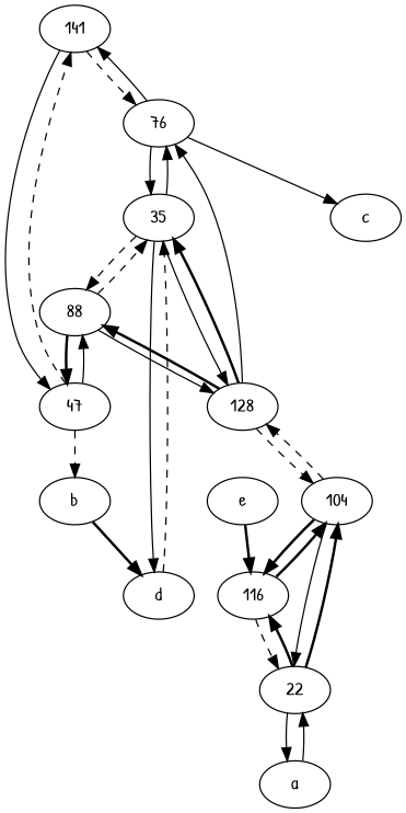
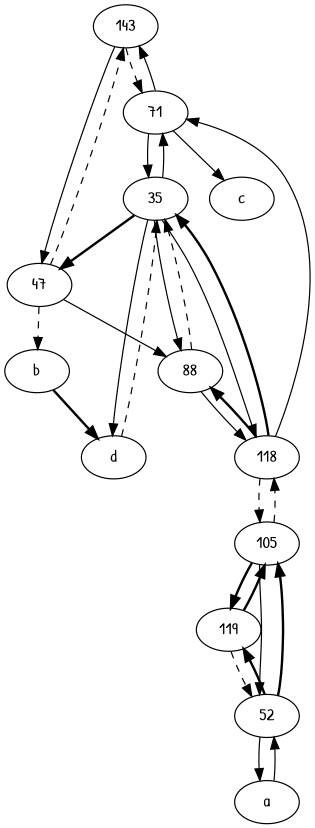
  digraph {
    fontname="Patrick Hand"
    node [fontname="Patrick Hand"]
    edge [fontname="Patrick Hand" style=solid]
-   143 [label=141]
-   71 [label=76]
+   143
+   71
    47
    n4 [label=35]
    c
    88
    b
-   119 [label=116]
-   105 [label=104]
-   22
-   118 [label=128]
-   e
+   119
+   105
+   22 [label=52]
+   118
    a
    d
    143 -> 71 [style=dashed]
    143 -> 47
    71 -> 143
    71 -> n4
    71 -> c
    47 -> 143 [style=dashed]
    47 -> 88
    47 -> b [style=dashed]
    n4 -> 71
-   n4 -> 88 [style=dashed]
+   n4 -> 88
    n4 -> 118
    n4 -> d
-   88 -> 47 [style=bold]
+   n4 -> 47 [style=bold]
    88 -> n4 [style=dashed]
    88 -> 118
    b -> d [style=bold]
    119 -> 105 [style=bold]
    119 -> 22 [style=dashed]
    105 -> 119 [style=bold]
    105 -> 22
    105 -> 118 [style=dashed]
    22 -> 119 [style=bold]
    22 -> 105 [style=bold]
    22 -> a
    118 -> 71
    118 -> n4 [style=bold]
    118 -> 88 [style=bold]
    118 -> 105 [style=dashed]
-   e -> 119 [style=bold]
    a -> 22
    d -> n4 [style=dashed]
  }
